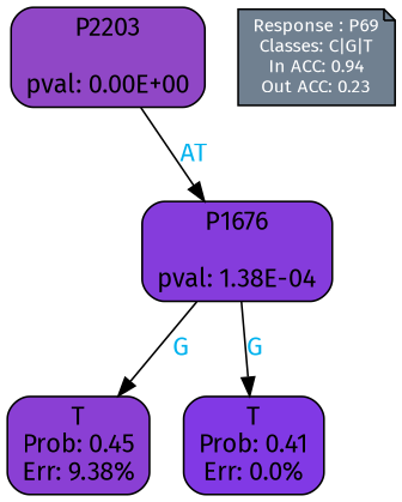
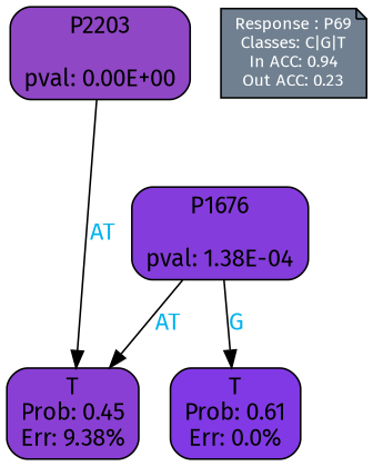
  digraph {
    fontname="Fira Sans"
    ranksep=equally
    splines=polylines
    node [color=black fontname="Fira Sans" shape=box style="filled, rounded"]
    edge [fontcolor=deepskyblue2 fontname="Fira Sans"]
    n1 [fillcolor="#8a3fd4" label="T\nProb: 0.45\nErr: 9.38%"]
-   n2 [fillcolor="#8139e5" label="T\nProb: 0.41\nErr: 0.0%"]
+   n2 [fillcolor="#8139e5" label="T\nProb: 0.61\nErr: 0.0%"]
    n3 [align=left fillcolor=slategray fontcolor=white fontsize=10 label="Response : P69\nClasses: C|G|T\nIn ACC: 0.94\nOut ACC: 0.23\n" shape=note style=filled]
    n4 [fillcolor="#9047c6" label="P2203\n\npval: 0.00E+00"]
    n5 [fillcolor="#853cdc" label="P1676\n\npval: 1.38E-04"]
    subgraph sub_1 {
      rank=same
      n1
      n2
    }
    subgraph sub_2 {
      rank=same
      n3
      n4
    }
-   n4 -> n5 [label=AT]
-   n5 -> n1 [label=G]
+   n4 -> n1 [label=AT]
+   n5 -> n1 [label=AT]
    n5 -> n2 [label=G]
  }
